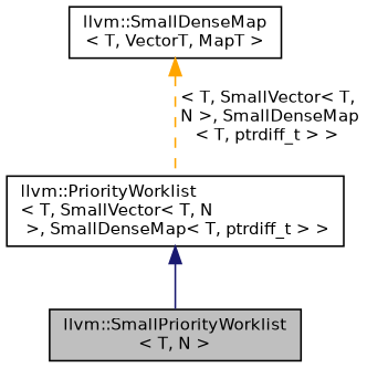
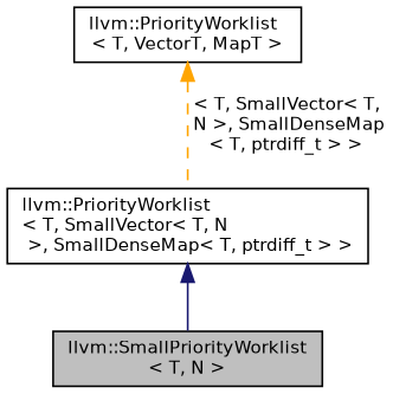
  digraph {
    node [color=black fontname=Helvetica fontsize=10 shape=box]
    edge [dir=back fontname=Helvetica fontsize=10 labelfontname=Helvetica labelfontsize=10]
    n1 [fillcolor=grey75 fontcolor=black height=0.2 label="llvm::SmallPriorityWorklist\l\< T, N \>" style=filled width=0.4]
    n2 [height=0.2 label="llvm::PriorityWorklist\l\< T, SmallVector\< T, N\l \>, SmallDenseMap\< T, ptrdiff_t \> \>" width=0.4]
-   n3 [height=0.2 label="llvm::SmallDenseMap\l\< T, VectorT, MapT \>" width=0.4]
+   n3 [height=0.2 label="llvm::PriorityWorklist\l\< T, VectorT, MapT \>" width=0.4]
    n2 -> n1 [color=midnightblue style=solid]
    n3 -> n2 [color=orange label=" \< T, SmallVector\< T,\l N \>, SmallDenseMap\l\< T, ptrdiff_t \> \>" style=dashed]
  }
